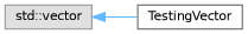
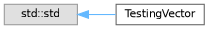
  digraph {
    rankdir=LR
    node [fontname=Helvetica fontsize=10 shape=box style=filled]
-   n1 [color=grey60 fillcolor="#E0E0E0" height=0.2 label="std::vector" width=0.4]
+   n1 [color=grey60 fillcolor="#E0E0E0" height=0.2 label="std::std" width=0.4]
    n2 [color=grey40 fillcolor=white height=0.2 label=TestingVector width=0.4]
    n1 -> n2 [color=steelblue1 dir=back fontname=Helvetica fontsize=10 labelfontname=Helvetica labelfontsize=10 style=solid]
  }
